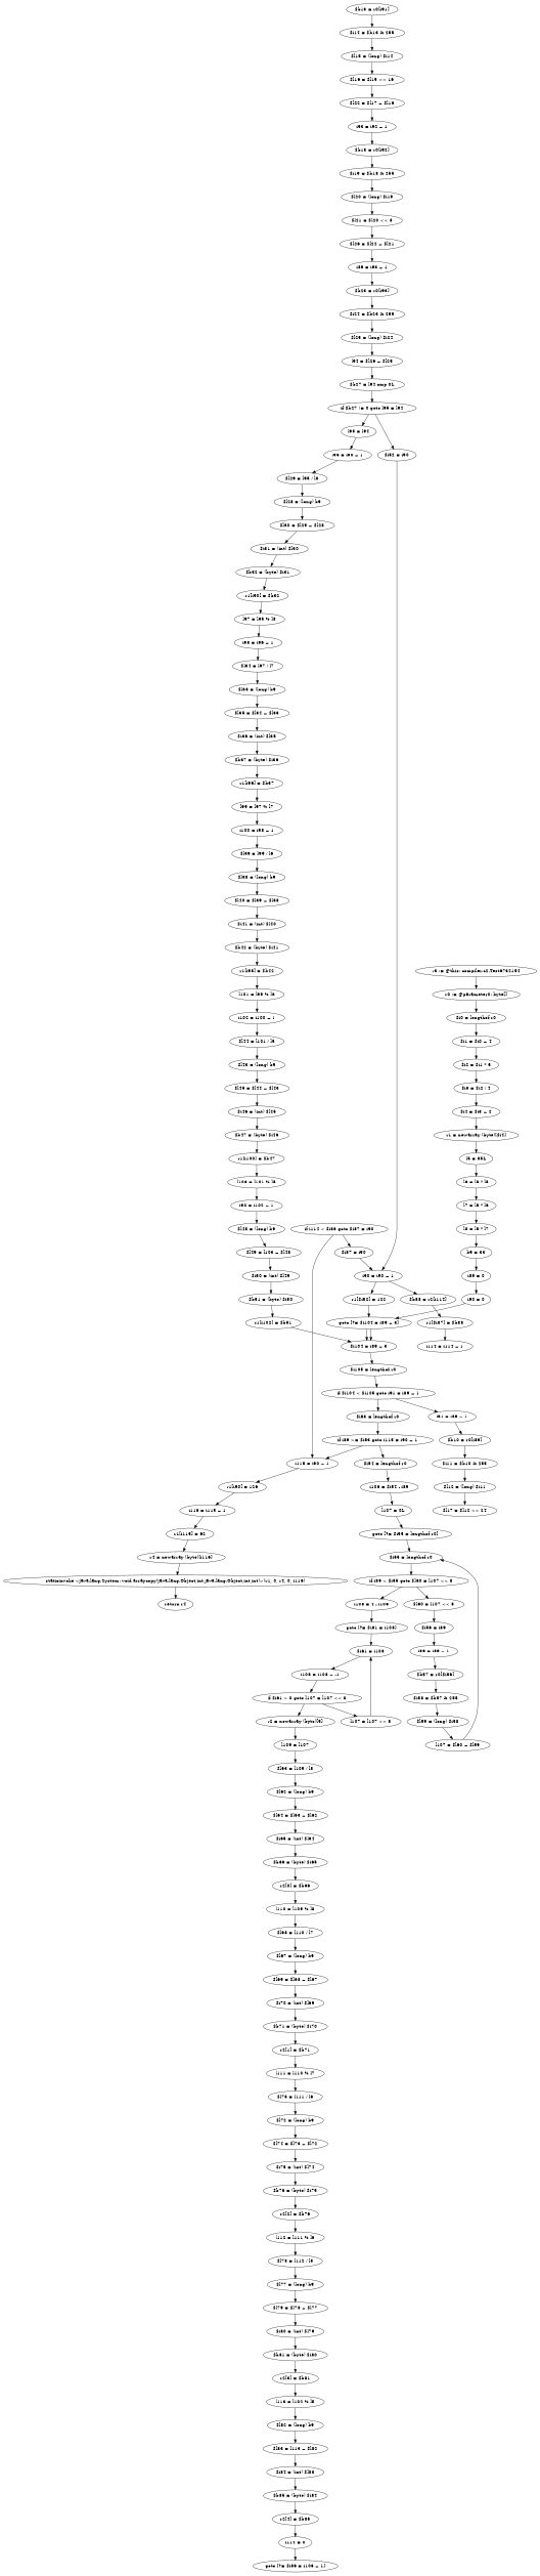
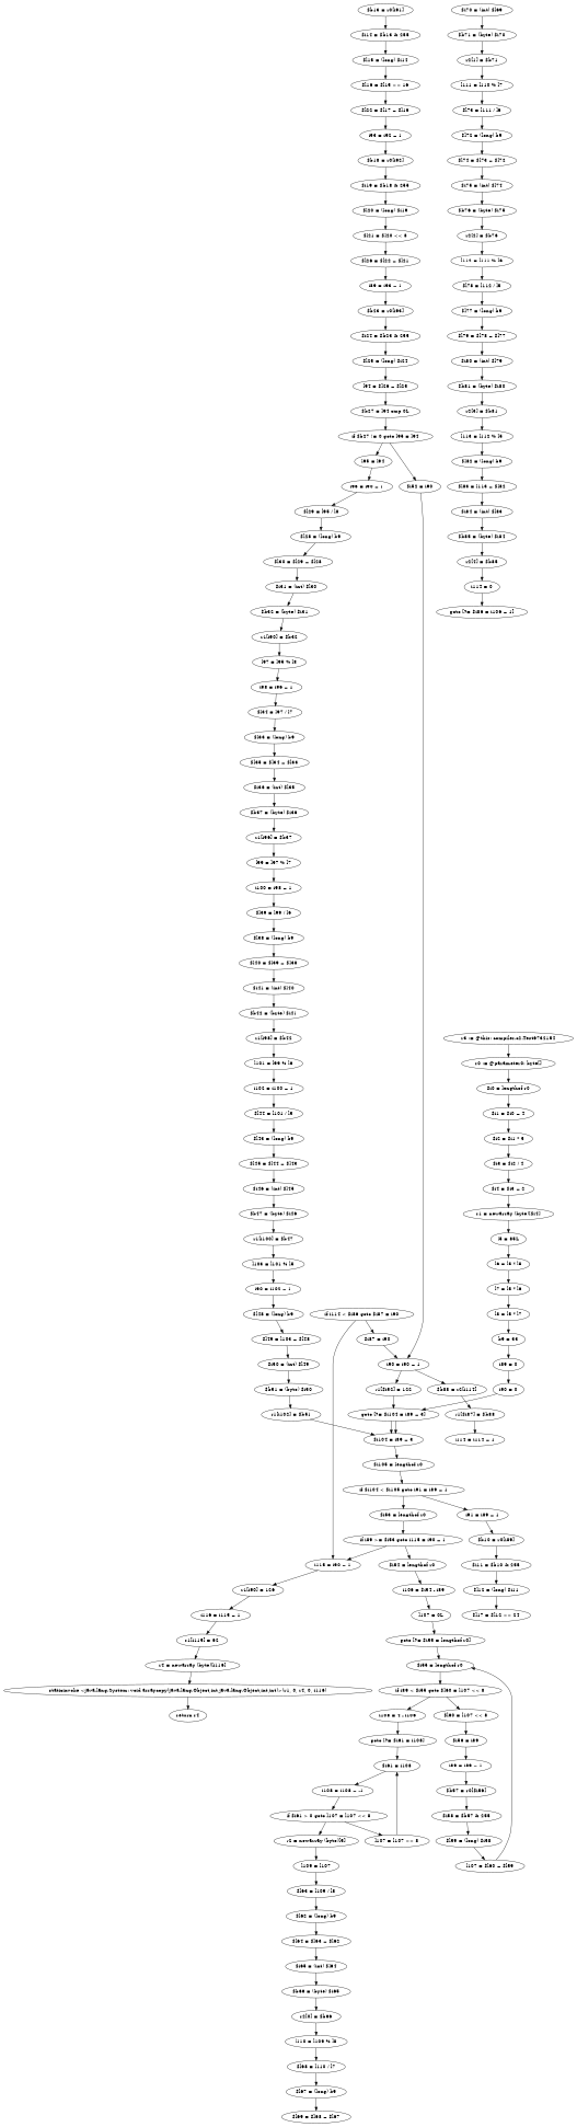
  digraph {
    "r3 := @this: compiler.c2.Test6732154"
    "r0 := @parameter0: byte[]"
    "$i0 = lengthof r0"
    "$i1 = $i0 + 4"
    "$i2 = $i1 * 5"
    "$i3 = $i2 / 4"
    "$i4 = $i3 + 2"
    "r1 = newarray (byte)[$i4]"
    "l5 = 85L"
    "l6 = l5 * l5"
    "l7 = l5 * l6"
    "l8 = l5 * l7"
    "b9 = 33"
    "i89 = 0"
    "i90 = 0"
    "goto [?= $i104 = i89 + 3]"
    "$i104 = i89 + 3"
    "$i105 = lengthof r0"
    "i91 = i89 + 1"
    "$b10 = r0[i89]"
    "$i11 = $b10 & 255"
    "$l12 = (long) $i11"
    "$l17 = $l12 << 24"
    "$b13 = r0[i91]"
    "$i14 = $b13 & 255"
    "$l15 = (long) $i14"
    "$l16 = $l15 << 16"
    "$l22 = $l17 + $l16"
    "i93 = i92 + 1"
    "$b18 = r0[i92]"
    "$i19 = $b18 & 255"
    "$l20 = (long) $i19"
    "$l21 = $l20 << 8"
    "$l26 = $l22 + $l21"
    "i89 = i93 + 1"
    "$b23 = r0[i93]"
    "$i24 = $b23 & 255"
    "$l25 = (long) $i24"
    "l94 = $l26 + $l25"
    "$b27 = l94 cmp 0L"
    "if $b27 != 0 goto l95 = l94"
    "$i52 = i90"
    "l95 = l94"
    "i90 = i90 + 1"
    "i96 = i90 + 1"
    "r1[$i52] = 122"
    "$b88 = r2[i114]"
    "r1[$i87] = $b88"
    "$l29 = l95 / l8"
    "$l28 = (long) b9"
    "$l30 = $l29 + $l28"
    "$i31 = (int) $l30"
    "$b32 = (byte) $i31"
    "r1[i90] = $b32"
    "l97 = l95 % l8"
    "i98 = i96 + 1"
    "$l34 = l97 / l7"
    "$l33 = (long) b9"
    "$l35 = $l34 + $l33"
    "$i36 = (int) $l35"
    "$b37 = (byte) $i36"
    "r1[i96] = $b37"
    "l99 = l97 % l7"
    "i100 = i98 + 1"
    "$l39 = l99 / l6"
    "$l38 = (long) b9"
    "$l40 = $l39 + $l38"
    "$i41 = (int) $l40"
    "$b42 = (byte) $i41"
    "r1[i98] = $b42"
    "l101 = l99 % l6"
    "i102 = i100 + 1"
    "$l44 = l101 / l5"
    "$l43 = (long) b9"
    "$l45 = $l44 + $l43"
    "$i46 = (int) $l45"
    "$b47 = (byte) $i46"
    "r1[i100] = $b47"
    "l103 = l101 % l5"
    "i90 = i102 + 1"
    "$l48 = (long) b9"
    "$l49 = l103 + $l48"
    "$i50 = (int) $l49"
    "$b51 = (byte) $i50"
    "r1[i102] = $b51"
    "if $i104 < $i105 goto i91 = i89 + 1"
    "$i53 = lengthof r0"
    "if i89 >= $i53 goto i115 = i90 + 1"
    "$i54 = lengthof r0"
    "i115 = i90 + 1"
    "i106 = $i54 - i89"
    "r1[i90] = 126"
    "l107 = 0L"
    "goto [?= $i55 = lengthof r0]"
    "$i55 = lengthof r0"
    "if i89 < $i55 goto $l60 = l107 << 8"
    "$l60 = l107 << 8"
    "$i56 = i89"
    "i89 = i89 + 1"
    "$b57 = r0[$i56]"
    "$i58 = $b57 & 255"
    "$l59 = (long) $i58"
    "l107 = $l60 + $l59"
    "i108 = 4 - i106"
    "goto [?= $i61 = i108]"
    "$i61 = i108"
    "i108 = i108 + -1"
    "l107 = l107 << 8"
    "if $i61 > 0 goto l107 = l107 << 8"
    "r2 = newarray (byte)[5]"
    "l109 = l107"
    "$l63 = l109 / l8"
    "$l62 = (long) b9"
    "$l64 = $l63 + $l62"
    "$i65 = (int) $l64"
    "$b66 = (byte) $i65"
    "r2[0] = $b66"
    "l110 = l109 % l8"
    "$l68 = l110 / l7"
    "$l67 = (long) b9"
    "$l69 = $l68 + $l67"
    "$i70 = (int) $l69"
    "$b71 = (byte) $i70"
    "r2[1] = $b71"
    "l111 = l110 % l7"
    "$l73 = l111 / l6"
    "$l72 = (long) b9"
    "$l74 = $l73 + $l72"
    "$i75 = (int) $l74"
    "$b76 = (byte) $i75"
    "r2[2] = $b76"
    "l112 = l111 % l6"
    "$l78 = l112 / l5"
    "$l77 = (long) b9"
    "$l79 = $l78 + $l77"
    "$i80 = (int) $l79"
    "$b81 = (byte) $i80"
    "r2[3] = $b81"
-   "l113 = l112 % l5" [label="l113 = l102 % l5"]
+   "l113 = l112 % l5"
    "$l82 = (long) b9"
    "$l83 = l113 + $l82"
    "$i84 = (int) $l83"
    "$b85 = (byte) $i84"
    "r2[4] = $b85"
    "i114 = 0"
    "goto [?= $i86 = i106 + 1]"
    "$i87 = i90"
    "i114 = i114 + 1"
    "if i114 < $i86 goto $i87 = i90"
    "i116 = i115 + 1"
    "r1[i115] = 62"
    "r4 = newarray (byte)[i116]"
    "staticinvoke <java.lang.System: void arraycopy(java.lang.Object,int,java.lang.Object,int,int)>(r1, 0, r4, 0, i116)"
    "return r4"
    "r3 := @this: compiler.c2.Test6732154" -> "r0 := @parameter0: byte[]"
    "r0 := @parameter0: byte[]" -> "$i0 = lengthof r0"
    "$i0 = lengthof r0" -> "$i1 = $i0 + 4"
    "$i1 = $i0 + 4" -> "$i2 = $i1 * 5"
    "$i2 = $i1 * 5" -> "$i3 = $i2 / 4"
    "$i3 = $i2 / 4" -> "$i4 = $i3 + 2"
    "$i4 = $i3 + 2" -> "r1 = newarray (byte)[$i4]"
    "r1 = newarray (byte)[$i4]" -> "l5 = 85L"
    "l5 = 85L" -> "l6 = l5 * l5"
    "l6 = l5 * l5" -> "l7 = l5 * l6"
    "l7 = l5 * l6" -> "l8 = l5 * l7"
    "l8 = l5 * l7" -> "b9 = 33"
    "b9 = 33" -> "i89 = 0"
    "i89 = 0" -> "i90 = 0"
    "i90 = 0" -> "goto [?= $i104 = i89 + 3]"
    "goto [?= $i104 = i89 + 3]" -> "$i104 = i89 + 3"
    "goto [?= $i104 = i89 + 3]" -> "$i104 = i89 + 3"
    "$i104 = i89 + 3" -> "$i105 = lengthof r0"
    "$i105 = lengthof r0" -> "if $i104 < $i105 goto i91 = i89 + 1"
    "i91 = i89 + 1" -> "$b10 = r0[i89]"
    "$b10 = r0[i89]" -> "$i11 = $b10 & 255"
    "$i11 = $b10 & 255" -> "$l12 = (long) $i11"
    "$l12 = (long) $i11" -> "$l17 = $l12 << 24"
    "$b13 = r0[i91]" -> "$i14 = $b13 & 255"
    "$i14 = $b13 & 255" -> "$l15 = (long) $i14"
    "$l15 = (long) $i14" -> "$l16 = $l15 << 16"
    "$l16 = $l15 << 16" -> "$l22 = $l17 + $l16"
    "$l22 = $l17 + $l16" -> "i93 = i92 + 1"
    "i93 = i92 + 1" -> "$b18 = r0[i92]"
    "$b18 = r0[i92]" -> "$i19 = $b18 & 255"
    "$i19 = $b18 & 255" -> "$l20 = (long) $i19"
    "$l20 = (long) $i19" -> "$l21 = $l20 << 8"
    "$l21 = $l20 << 8" -> "$l26 = $l22 + $l21"
    "$l26 = $l22 + $l21" -> "i89 = i93 + 1"
    "i89 = i93 + 1" -> "$b23 = r0[i93]"
    "$b23 = r0[i93]" -> "$i24 = $b23 & 255"
    "$i24 = $b23 & 255" -> "$l25 = (long) $i24"
    "$l25 = (long) $i24" -> "l94 = $l26 + $l25"
    "l94 = $l26 + $l25" -> "$b27 = l94 cmp 0L"
    "$b27 = l94 cmp 0L" -> "if $b27 != 0 goto l95 = l94"
    "if $b27 != 0 goto l95 = l94" -> "$i52 = i90"
    "if $b27 != 0 goto l95 = l94" -> "l95 = l94"
    "$i52 = i90" -> "i90 = i90 + 1"
    "l95 = l94" -> "i96 = i90 + 1"
    "i90 = i90 + 1" -> "r1[$i52] = 122"
    "i90 = i90 + 1" -> "$b88 = r2[i114]"
    "i96 = i90 + 1" -> "$l29 = l95 / l8"
    "r1[$i52] = 122" -> "goto [?= $i104 = i89 + 3]"
    "$b88 = r2[i114]" -> "r1[$i87] = $b88"
    "r1[$i87] = $b88" -> "i114 = i114 + 1"
    "$l29 = l95 / l8" -> "$l28 = (long) b9"
    "$l28 = (long) b9" -> "$l30 = $l29 + $l28"
    "$l30 = $l29 + $l28" -> "$i31 = (int) $l30"
    "$i31 = (int) $l30" -> "$b32 = (byte) $i31"
    "$b32 = (byte) $i31" -> "r1[i90] = $b32"
    "r1[i90] = $b32" -> "l97 = l95 % l8"
    "l97 = l95 % l8" -> "i98 = i96 + 1"
    "i98 = i96 + 1" -> "$l34 = l97 / l7"
    "$l34 = l97 / l7" -> "$l33 = (long) b9"
    "$l33 = (long) b9" -> "$l35 = $l34 + $l33"
    "$l35 = $l34 + $l33" -> "$i36 = (int) $l35"
    "$i36 = (int) $l35" -> "$b37 = (byte) $i36"
    "$b37 = (byte) $i36" -> "r1[i96] = $b37"
    "r1[i96] = $b37" -> "l99 = l97 % l7"
    "l99 = l97 % l7" -> "i100 = i98 + 1"
    "i100 = i98 + 1" -> "$l39 = l99 / l6"
    "$l39 = l99 / l6" -> "$l38 = (long) b9"
    "$l38 = (long) b9" -> "$l40 = $l39 + $l38"
    "$l40 = $l39 + $l38" -> "$i41 = (int) $l40"
    "$i41 = (int) $l40" -> "$b42 = (byte) $i41"
    "$b42 = (byte) $i41" -> "r1[i98] = $b42"
    "r1[i98] = $b42" -> "l101 = l99 % l6"
    "l101 = l99 % l6" -> "i102 = i100 + 1"
    "i102 = i100 + 1" -> "$l44 = l101 / l5"
    "$l44 = l101 / l5" -> "$l43 = (long) b9"
    "$l43 = (long) b9" -> "$l45 = $l44 + $l43"
    "$l45 = $l44 + $l43" -> "$i46 = (int) $l45"
    "$i46 = (int) $l45" -> "$b47 = (byte) $i46"
    "$b47 = (byte) $i46" -> "r1[i100] = $b47"
    "r1[i100] = $b47" -> "l103 = l101 % l5"
    "l103 = l101 % l5" -> "i90 = i102 + 1"
    "i90 = i102 + 1" -> "$l48 = (long) b9"
    "$l48 = (long) b9" -> "$l49 = l103 + $l48"
    "$l49 = l103 + $l48" -> "$i50 = (int) $l49"
    "$i50 = (int) $l49" -> "$b51 = (byte) $i50"
    "$b51 = (byte) $i50" -> "r1[i102] = $b51"
    "r1[i102] = $b51" -> "$i104 = i89 + 3"
    "if $i104 < $i105 goto i91 = i89 + 1" -> "i91 = i89 + 1"
    "if $i104 < $i105 goto i91 = i89 + 1" -> "$i53 = lengthof r0"
    "$i53 = lengthof r0" -> "if i89 >= $i53 goto i115 = i90 + 1"
    "if i89 >= $i53 goto i115 = i90 + 1" -> "$i54 = lengthof r0"
    "if i89 >= $i53 goto i115 = i90 + 1" -> "i115 = i90 + 1"
    "$i54 = lengthof r0" -> "i106 = $i54 - i89"
    "i115 = i90 + 1" -> "r1[i90] = 126"
    "i106 = $i54 - i89" -> "l107 = 0L"
    "r1[i90] = 126" -> "i116 = i115 + 1"
    "l107 = 0L" -> "goto [?= $i55 = lengthof r0]"
    "goto [?= $i55 = lengthof r0]" -> "$i55 = lengthof r0"
    "$i55 = lengthof r0" -> "if i89 < $i55 goto $l60 = l107 << 8"
    "if i89 < $i55 goto $l60 = l107 << 8" -> "$l60 = l107 << 8"
    "if i89 < $i55 goto $l60 = l107 << 8" -> "i108 = 4 - i106"
    "$l60 = l107 << 8" -> "$i56 = i89"
    "$i56 = i89" -> "i89 = i89 + 1"
    "i89 = i89 + 1" -> "$b57 = r0[$i56]"
    "$b57 = r0[$i56]" -> "$i58 = $b57 & 255"
    "$i58 = $b57 & 255" -> "$l59 = (long) $i58"
    "$l59 = (long) $i58" -> "l107 = $l60 + $l59"
    "l107 = $l60 + $l59" -> "$i55 = lengthof r0"
    "i108 = 4 - i106" -> "goto [?= $i61 = i108]"
    "goto [?= $i61 = i108]" -> "$i61 = i108"
    "$i61 = i108" -> "i108 = i108 + -1"
    "i108 = i108 + -1" -> "if $i61 > 0 goto l107 = l107 << 8"
    "l107 = l107 << 8" -> "$i61 = i108"
    "if $i61 > 0 goto l107 = l107 << 8" -> "l107 = l107 << 8"
    "if $i61 > 0 goto l107 = l107 << 8" -> "r2 = newarray (byte)[5]"
    "r2 = newarray (byte)[5]" -> "l109 = l107"
    "l109 = l107" -> "$l63 = l109 / l8"
    "$l63 = l109 / l8" -> "$l62 = (long) b9"
    "$l62 = (long) b9" -> "$l64 = $l63 + $l62"
    "$l64 = $l63 + $l62" -> "$i65 = (int) $l64"
    "$i65 = (int) $l64" -> "$b66 = (byte) $i65"
    "$b66 = (byte) $i65" -> "r2[0] = $b66"
    "r2[0] = $b66" -> "l110 = l109 % l8"
    "l110 = l109 % l8" -> "$l68 = l110 / l7"
    "$l68 = l110 / l7" -> "$l67 = (long) b9"
    "$l67 = (long) b9" -> "$l69 = $l68 + $l67"
-   "$l69 = $l68 + $l67" -> "$i70 = (int) $l69"
    "$i70 = (int) $l69" -> "$b71 = (byte) $i70"
    "$b71 = (byte) $i70" -> "r2[1] = $b71"
    "r2[1] = $b71" -> "l111 = l110 % l7"
    "l111 = l110 % l7" -> "$l73 = l111 / l6"
    "$l73 = l111 / l6" -> "$l72 = (long) b9"
    "$l72 = (long) b9" -> "$l74 = $l73 + $l72"
    "$l74 = $l73 + $l72" -> "$i75 = (int) $l74"
    "$i75 = (int) $l74" -> "$b76 = (byte) $i75"
    "$b76 = (byte) $i75" -> "r2[2] = $b76"
    "r2[2] = $b76" -> "l112 = l111 % l6"
    "l112 = l111 % l6" -> "$l78 = l112 / l5"
    "$l78 = l112 / l5" -> "$l77 = (long) b9"
    "$l77 = (long) b9" -> "$l79 = $l78 + $l77"
    "$l79 = $l78 + $l77" -> "$i80 = (int) $l79"
    "$i80 = (int) $l79" -> "$b81 = (byte) $i80"
    "$b81 = (byte) $i80" -> "r2[3] = $b81"
    "r2[3] = $b81" -> "l113 = l112 % l5"
    "l113 = l112 % l5" -> "$l82 = (long) b9"
    "$l82 = (long) b9" -> "$l83 = l113 + $l82"
    "$l83 = l113 + $l82" -> "$i84 = (int) $l83"
    "$i84 = (int) $l83" -> "$b85 = (byte) $i84"
    "$b85 = (byte) $i84" -> "r2[4] = $b85"
    "r2[4] = $b85" -> "i114 = 0"
    "i114 = 0" -> "goto [?= $i86 = i106 + 1]"
    "$i87 = i90" -> "i90 = i90 + 1"
    "if i114 < $i86 goto $i87 = i90" -> "i115 = i90 + 1"
    "if i114 < $i86 goto $i87 = i90" -> "$i87 = i90"
    "i116 = i115 + 1" -> "r1[i115] = 62"
    "r1[i115] = 62" -> "r4 = newarray (byte)[i116]"
    "r4 = newarray (byte)[i116]" -> "staticinvoke <java.lang.System: void arraycopy(java.lang.Object,int,java.lang.Object,int,int)>(r1, 0, r4, 0, i116)"
    "staticinvoke <java.lang.System: void arraycopy(java.lang.Object,int,java.lang.Object,int,int)>(r1, 0, r4, 0, i116)" -> "return r4"
  }
